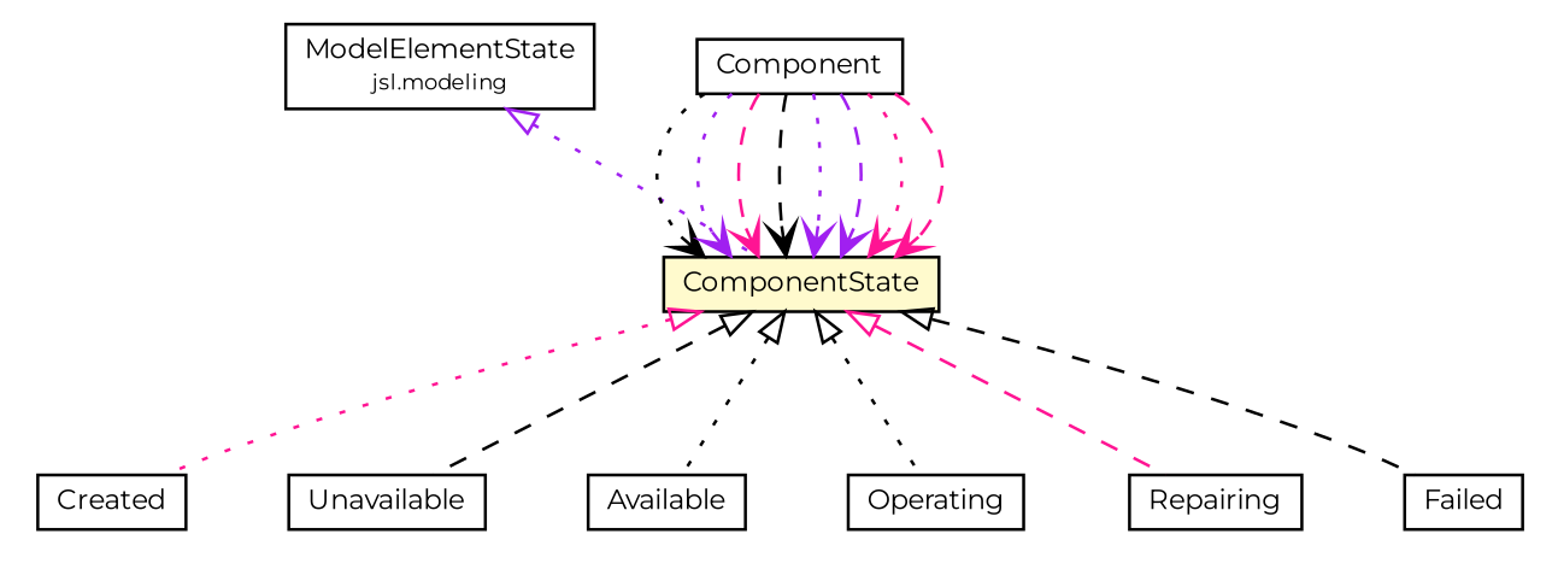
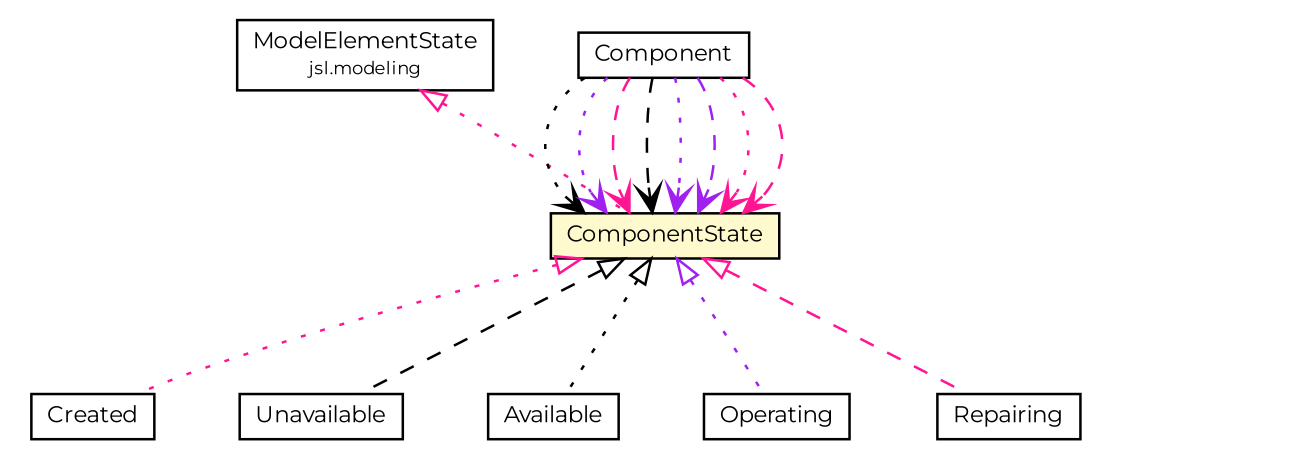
  digraph {
    fontname=Montserrat
    nodesep=0.25
    ranksep=0.5
    node [fontcolor=black fontname=Montserrat fontsize=9.0 shape=plaintext]
    edge [color=deeppink fontname=Montserrat fontsize=10.0 headport=p labelfontname=Helvetica labelfontsize=10 style=dotted tailport=p arrowhead=open fontcolor=black]
    n1 [label=<<table title="jsl.modeling.ModelElementState" border="0" cellborder="1" cellspacing="0" cellpadding="2" port="p" href="../../ModelElementState.html"> 		<tr><td><table border="0" cellspacing="0" cellpadding="1"> <tr><td align="center" balign="center"> ModelElementState </td></tr> <tr><td align="center" balign="center"><font point-size="7.0"> jsl.modeling </font></td></tr> 		</table></td></tr> 		</table>>]
    n2 [label=<<table title="jsl.modeling.elements.component.Component.ComponentState" border="0" cellborder="1" cellspacing="0" cellpadding="2" port="p" bgcolor="lemonChiffon" href="./Component.ComponentState.html"> 		<tr><td><table border="0" cellspacing="0" cellpadding="1"> <tr><td align="center" balign="center"> ComponentState </td></tr> 		</table></td></tr> 		</table>>]
    n3 [label=<<table title="jsl.modeling.elements.component.Component.Created" border="0" cellborder="1" cellspacing="0" cellpadding="2" port="p" href="./Component.Created.html"> 		<tr><td><table border="0" cellspacing="0" cellpadding="1"> <tr><td align="center" balign="center"> Created </td></tr> 		</table></td></tr> 		</table>>]
    n4 [label=<<table title="jsl.modeling.elements.component.Component.Unavailable" border="0" cellborder="1" cellspacing="0" cellpadding="2" port="p" href="./Component.Unavailable.html"> 		<tr><td><table border="0" cellspacing="0" cellpadding="1"> <tr><td align="center" balign="center"> Unavailable </td></tr> 		</table></td></tr> 		</table>>]
    n5 [label=<<table title="jsl.modeling.elements.component.Component.Available" border="0" cellborder="1" cellspacing="0" cellpadding="2" port="p" href="./Component.Available.html"> 		<tr><td><table border="0" cellspacing="0" cellpadding="1"> <tr><td align="center" balign="center"> Available </td></tr> 		</table></td></tr> 		</table>>]
    n6 [label=<<table title="jsl.modeling.elements.component.Component.Operating" border="0" cellborder="1" cellspacing="0" cellpadding="2" port="p" href="./Component.Operating.html"> 		<tr><td><table border="0" cellspacing="0" cellpadding="1"> <tr><td align="center" balign="center"> Operating </td></tr> 		</table></td></tr> 		</table>>]
    n7 [label=<<table title="jsl.modeling.elements.component.Component.Repairing" border="0" cellborder="1" cellspacing="0" cellpadding="2" port="p" href="./Component.Repairing.html"> 		<tr><td><table border="0" cellspacing="0" cellpadding="1"> <tr><td align="center" balign="center"> Repairing </td></tr> 		</table></td></tr> 		</table>>]
-   n8 [label=<<table title="jsl.modeling.elements.component.Component.Failed" border="0" cellborder="1" cellspacing="0" cellpadding="2" port="p" href="./Component.Failed.html"> 		<tr><td><table border="0" cellspacing="0" cellpadding="1"> <tr><td align="center" balign="center"> Failed </td></tr> 		</table></td></tr> 		</table>>]
    n9 [label=<<table title="jsl.modeling.elements.component.Component" border="0" cellborder="1" cellspacing="0" cellpadding="2" port="p" href="./Component.html"> 		<tr><td><table border="0" cellspacing="0" cellpadding="1"> <tr><td align="center" balign="center"> Component </td></tr> 		</table></td></tr> 		</table>>]
-   n1 -> n2 [arrowtail=empty color=purple dir=back fontsize=10 arrowhead="" fontcolor=""]
+   n1 -> n2 [arrowtail=empty dir=back fontsize=10 arrowhead="" fontcolor=""]
    n2 -> n3 [arrowtail=empty dir=back fontsize=10 arrowhead="" fontcolor=""]
    n2 -> n4 [arrowtail=empty color=black dir=back fontsize=10 style=dashed arrowhead="" fontcolor=""]
    n2 -> n5 [arrowtail=empty color=black dir=back fontsize=10 arrowhead="" fontcolor=""]
-   n2 -> n6 [arrowtail=empty color=black dir=back fontsize=10 arrowhead="" fontcolor=""]
+   n2 -> n6 [arrowtail=empty color=purple dir=back fontsize=10 arrowhead="" fontcolor=""]
    n2 -> n7 [arrowtail=empty dir=back fontsize=10 style=dashed arrowhead="" fontcolor=""]
-   n2 -> n8 [arrowtail=empty color=black dir=back fontsize=10 style=dashed arrowhead="" fontcolor=""]
    n9 -> n2 [color=black]
    n9 -> n2 [color=purple]
    n9 -> n2 [style=dashed]
    n9 -> n2 [color=black style=dashed]
    n9 -> n2 [color=purple]
    n9 -> n2 [color=purple style=dashed]
    n9 -> n2
    n9 -> n2 [style=dashed]
  }
